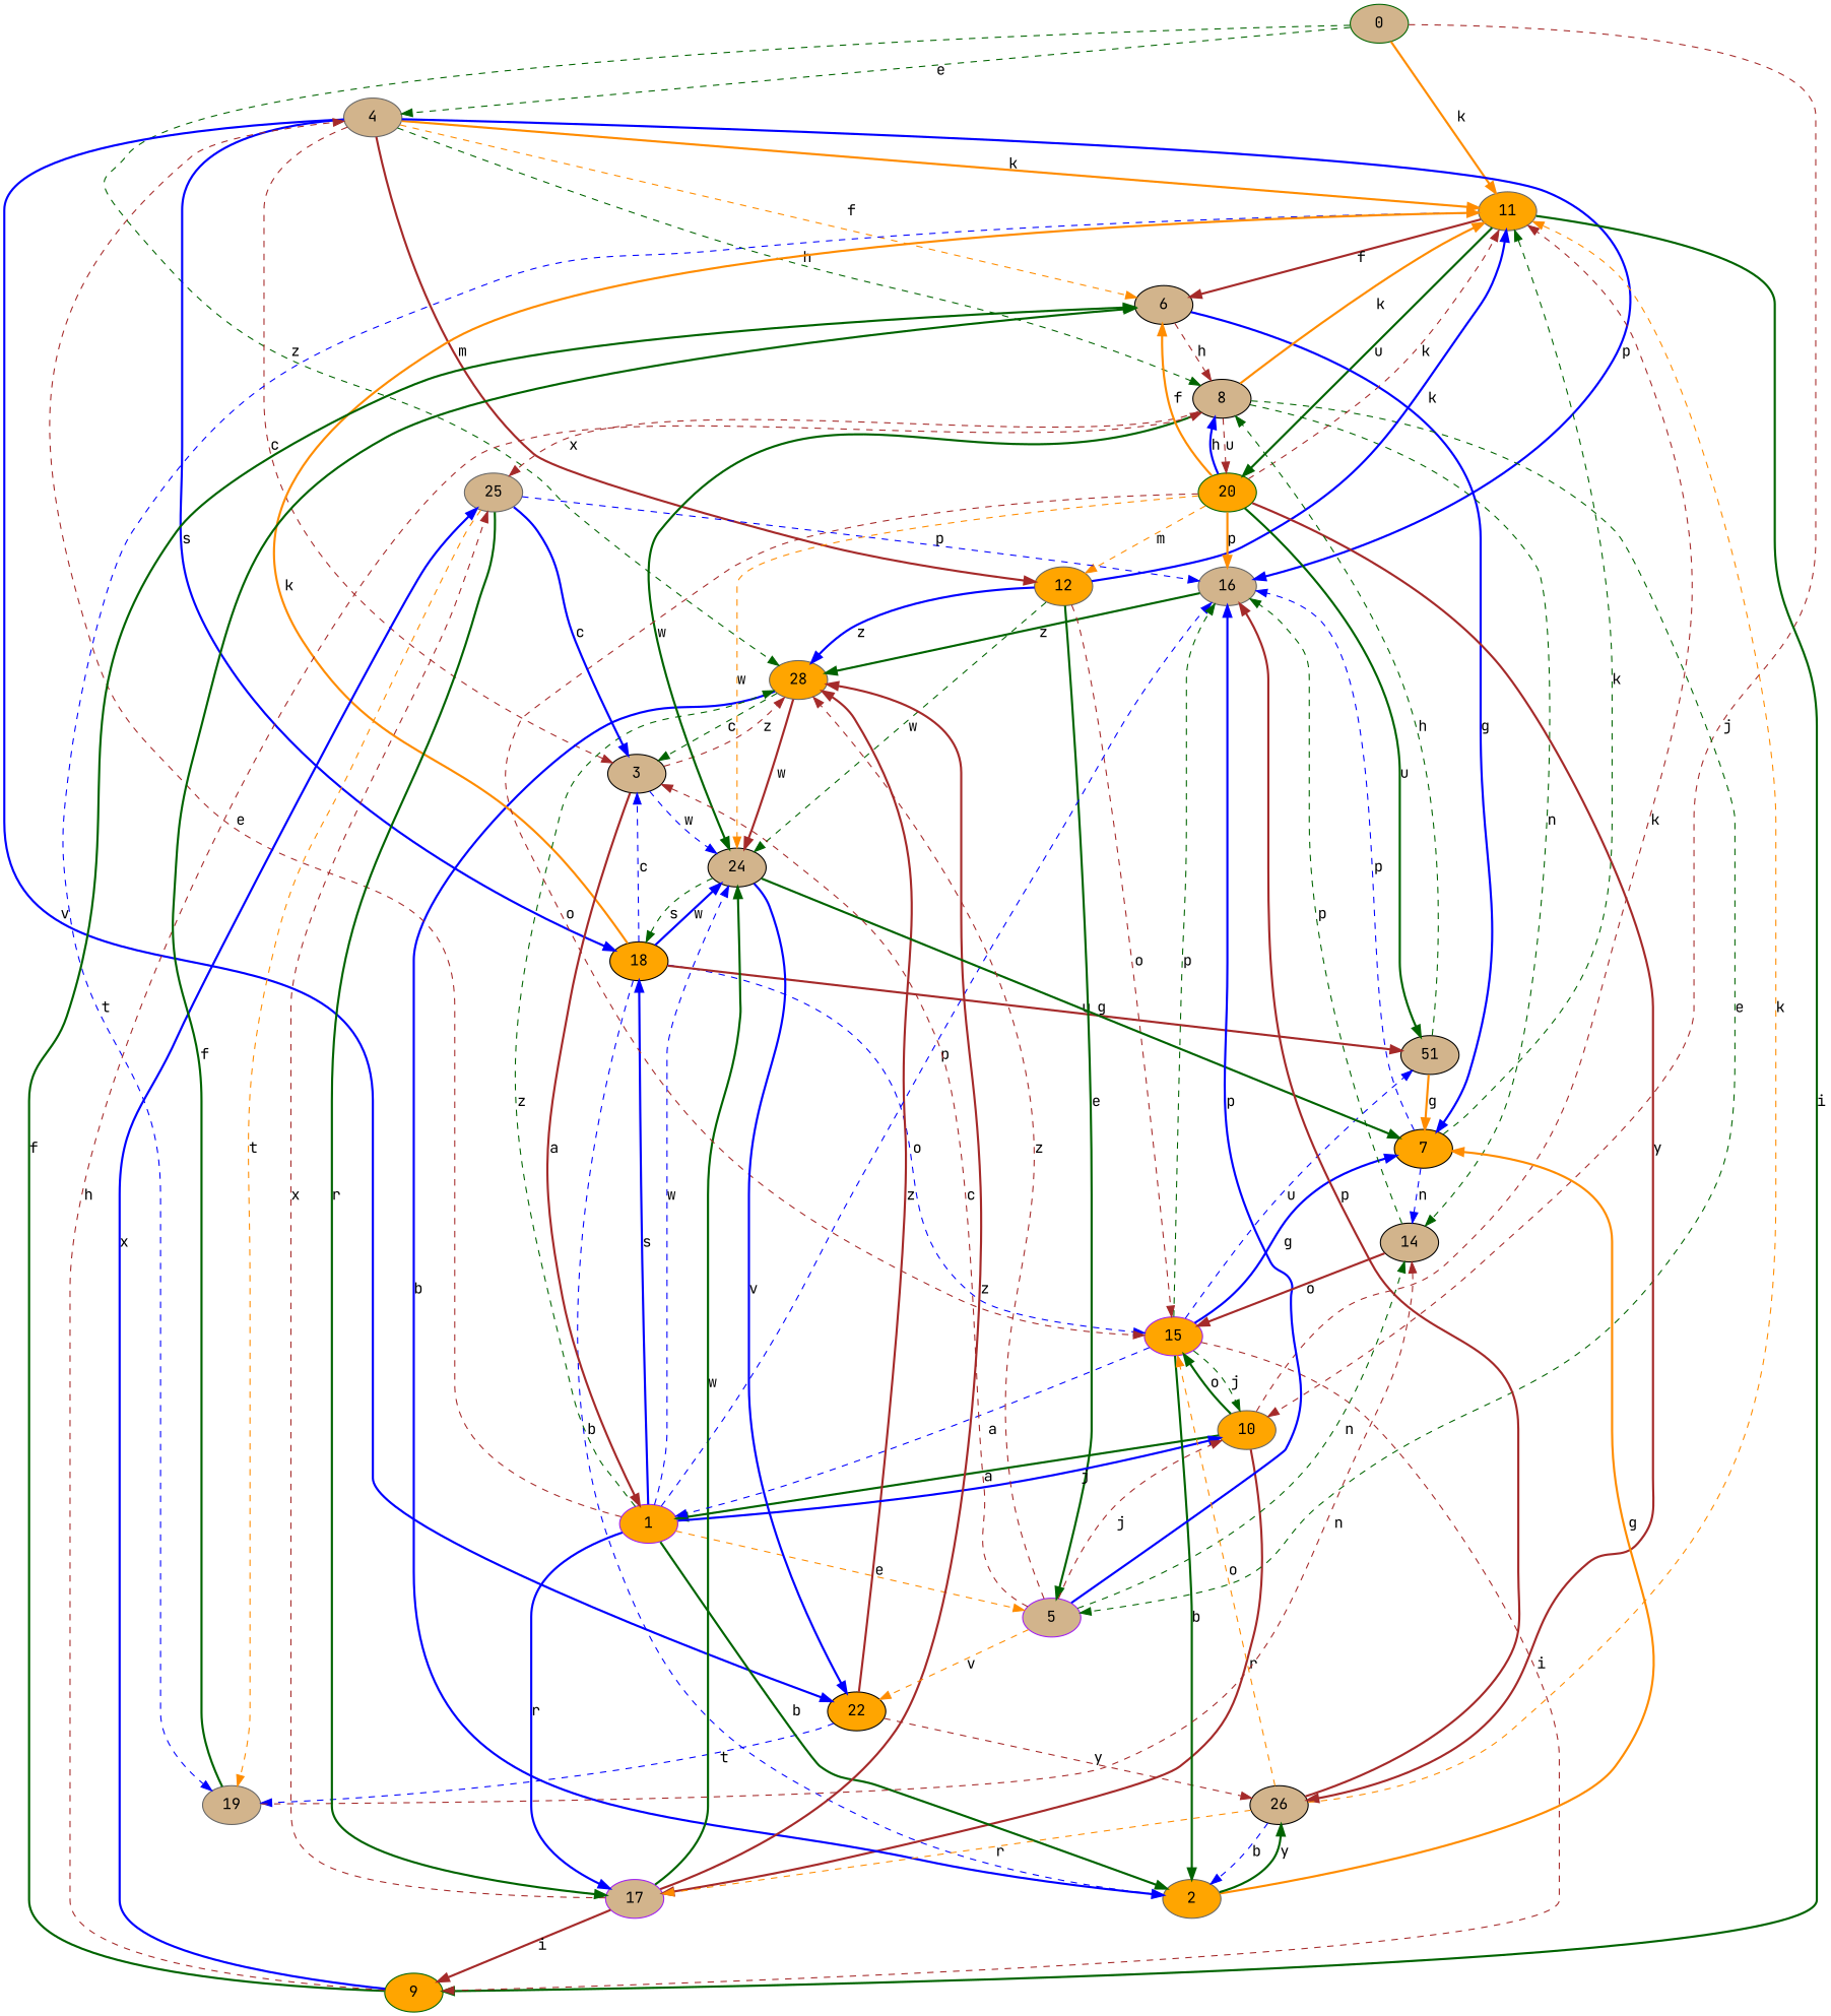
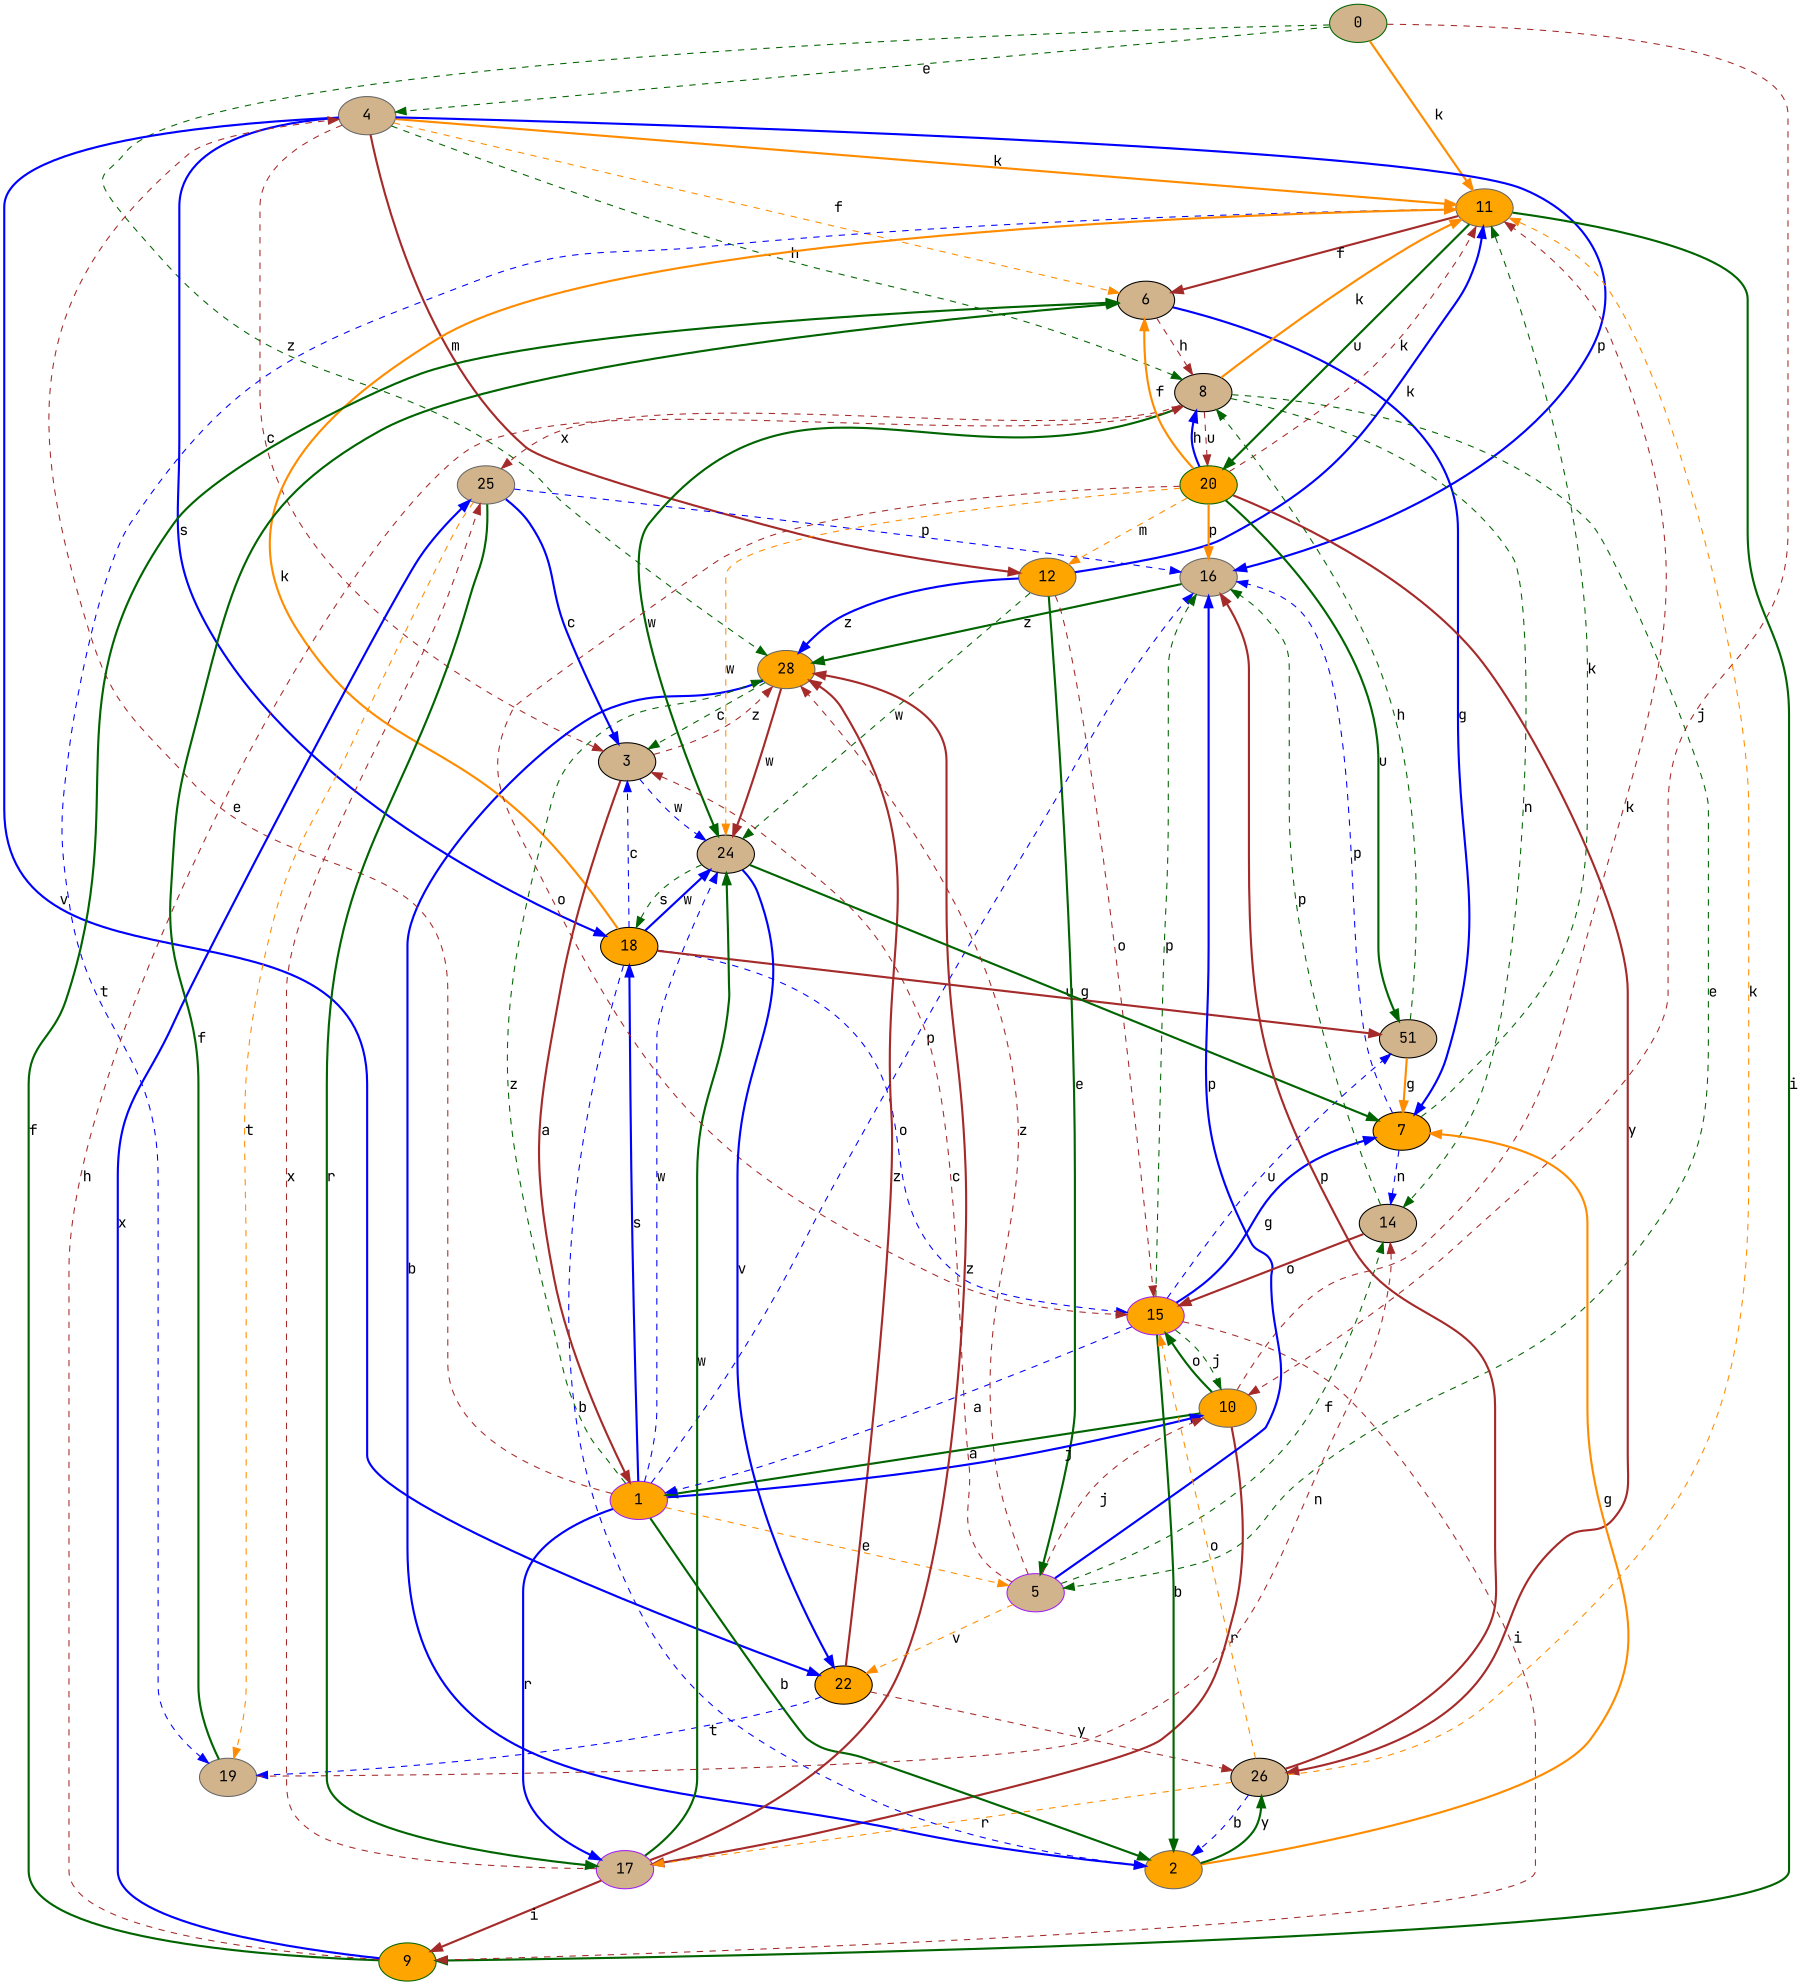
  strict digraph {
    fontname="JetBrains Mono"
    node [color=black fillcolor=tan fontname="JetBrains Mono" style=filled]
    edge [color=darkgreen fontname="JetBrains Mono" style=dashed]
    0 [color=darkgreen]
    4 [color=gray40]
    10 [color=gray40 fillcolor=orange]
    11 [color=gray40 fillcolor=orange]
    28 [color=gray40 fillcolor=orange]
    16 [color=gray40]
    18 [fillcolor=orange]
    3
    6
    8
    12 [color=gray40 fillcolor=orange]
    22 [fillcolor=orange]
    1 [color=purple fillcolor=orange]
    17 [color=purple]
    15 [color=purple fillcolor=orange]
    20 [color=darkgreen fillcolor=orange]
    9 [color=darkgreen fillcolor=orange]
    19 [color=gray40]
    2 [color=gray40 fillcolor=orange]
    24
    5 [color=purple]
    7 [fillcolor=orange]
    26
    14
    25 [color=gray40]
    n26 [label=51]
    0 -> 4 [label=e]
    0 -> 10 [color=brown label=j]
    0 -> 11 [color=darkorange label=k style=bold]
    0 -> 28 [label=z]
    4 -> 11 [color=darkorange label=k style=bold]
    4 -> 16 [color=blue label=p style=bold]
    4 -> 18 [color=blue label=s style=bold]
    4 -> 3 [color=brown label=c]
    4 -> 6 [color=darkorange label=f]
    4 -> 8 [label=h]
    4 -> 12 [color=brown label=m style=bold]
    4 -> 22 [color=blue label=v style=bold]
    10 -> 11 [color=brown label=k]
    10 -> 1 [label=a style=bold]
    10 -> 17 [color=brown label=r style=bold]
    10 -> 15 [label=o style=bold]
    11 -> 6 [color=brown label=f style=bold]
    11 -> 20 [label=u style=bold]
    11 -> 9 [label=i style=bold]
    11 -> 19 [color=blue label=t]
    28 -> 3 [label=c]
    28 -> 2 [color=blue label=b style=bold]
    28 -> 24 [color=brown label=w style=bold]
    16 -> 28 [label=z style=bold]
    18 -> 11 [color=darkorange label=k style=bold]
    18 -> 3 [color=blue label=c]
    18 -> 15 [color=blue label=o]
    18 -> 2 [color=blue label=b]
    18 -> 24 [color=blue label=w style=bold]
    18 -> n26 [color=brown label=u style=bold]
    3 -> 28 [color=brown label=z]
    3 -> 1 [color=brown label=a style=bold]
    3 -> 24 [color=blue label=w]
    6 -> 8 [color=brown label=h]
    6 -> 7 [color=blue label=g style=bold]
    8 -> 11 [color=darkorange label=k style=bold]
    8 -> 20 [color=brown label=u]
    8 -> 24 [label=w style=bold]
    8 -> 5 [label=e]
    8 -> 14 [label=n]
    8 -> 25 [color=brown label=x]
    12 -> 11 [color=blue label=k style=bold]
    12 -> 28 [color=blue label=z style=bold]
    12 -> 15 [color=brown label=o]
    12 -> 24 [label=w]
    12 -> 5 [label=e style=bold]
    22 -> 28 [color=brown label=z style=bold]
    22 -> 19 [color=blue label=t]
    22 -> 26 [color=brown label=y]
    1 -> 4 [color=brown label=e]
    1 -> 10 [color=blue label=j style=bold]
    1 -> 28 [label=z]
    1 -> 16 [color=blue label=p]
    1 -> 18 [color=blue label=s style=bold]
    1 -> 17 [color=blue label=r style=bold]
    1 -> 2 [label=b style=bold]
    1 -> 24 [color=blue label=w]
    1 -> 5 [color=darkorange label=e]
    17 -> 28 [color=brown label=z style=bold]
    17 -> 9 [color=brown label=i style=bold]
    17 -> 24 [label=w style=bold]
    17 -> 25 [color=brown label=x]
    15 -> 10 [label=j]
    15 -> 16 [label=p]
    15 -> 1 [color=blue label=a]
    15 -> 9 [color=brown label=i]
    15 -> 2 [label=b style=bold]
    15 -> 7 [color=blue label=g style=bold]
    15 -> n26 [color=blue label=u]
    20 -> 11 [color=brown label=k]
    20 -> 16 [color=darkorange label=p style=bold]
    20 -> 6 [color=darkorange label=f style=bold]
    20 -> 8 [color=blue label=h style=bold]
    20 -> 12 [color=darkorange label=m]
    20 -> 15 [color=brown label=o]
    20 -> 24 [color=darkorange label=w]
    20 -> 26 [color=brown label=y style=bold]
    20 -> n26 [label=u style=bold]
    9 -> 6 [label=f style=bold]
    9 -> 8 [color=brown label=h]
    9 -> 25 [color=blue label=x style=bold]
    19 -> 6 [label=f style=bold]
    19 -> 14 [color=brown label=n]
    2 -> 7 [color=darkorange label=g style=bold]
    2 -> 26 [label=y style=bold]
    24 -> 18 [label=s]
    24 -> 22 [color=blue label=v style=bold]
    24 -> 7 [label=g style=bold]
    5 -> 10 [color=brown label=j]
    5 -> 28 [color=brown label=z]
    5 -> 16 [color=blue label=p style=bold]
    5 -> 3 [color=brown label=c]
    5 -> 22 [color=darkorange label=v]
-   5 -> 14 [label=n]
+   5 -> 14 [label=f]
    7 -> 11 [label=k]
    7 -> 16 [color=blue label=p]
    7 -> 14 [color=blue label=n]
    26 -> 11 [color=darkorange label=k]
    26 -> 16 [color=brown label=p style=bold]
    26 -> 17 [color=darkorange label=r]
    26 -> 15 [color=darkorange label=o]
    26 -> 2 [color=blue label=b]
    14 -> 16 [label=p]
    14 -> 15 [color=brown label=o style=bold]
    25 -> 16 [color=blue label=p]
    25 -> 3 [color=blue label=c style=bold]
    25 -> 17 [label=r style=bold]
    25 -> 19 [color=darkorange label=t]
    n26 -> 8 [label=h]
    n26 -> 7 [color=darkorange label=g style=bold]
  }
